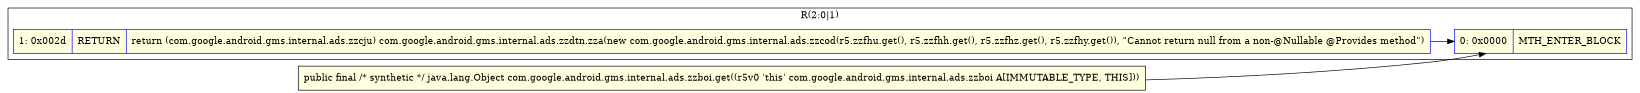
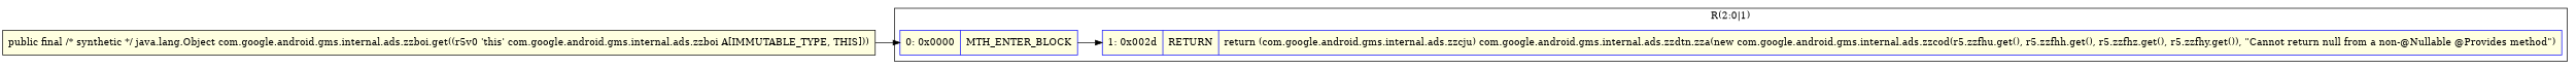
  digraph {
    rankdir=LR
    node [color=blue shape=record style=filled fillcolor=lightyellow]
    n1 [label="{0\:\ 0x0000|MTH_ENTER_BLOCK\l}"]
    n2 [label="{1\:\ 0x002d|RETURN\l|return (com.google.android.gms.internal.ads.zzcju) com.google.android.gms.internal.ads.zzdtn.zza(new com.google.android.gms.internal.ads.zzcod(r5.zzfhu.get(), r5.zzfhh.get(), r5.zzfhz.get(), r5.zzfhy.get()), \"Cannot return null from a non\-@Nullable @Provides method\")\l}"]
    n3 [label="{public final \/* synthetic *\/ java.lang.Object com.google.android.gms.internal.ads.zzboi.get((r5v0 'this' com.google.android.gms.internal.ads.zzboi A[IMMUTABLE_TYPE, THIS])) }" color=""]
    subgraph cluster_1 {
      label="R(2:0|1)"
      n1
      n2
    }
-   n2 -> n1
+   n1 -> n2
    n3 -> n1
  }
